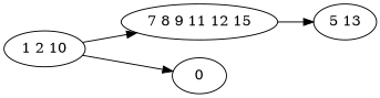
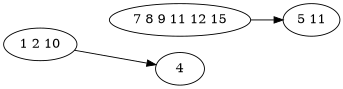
  digraph {
    rankdir=LR
    n1 [label="1 2 10"]
    n2 [label="7 8 9 11 12 15"]
-   n3 [label=0]
-   n4 [label="5 13"]
-   n1 -> n2
+   n3 [label=4]
+   n4 [label="5 11"]
    n1 -> n3
    n2 -> n4
  }
